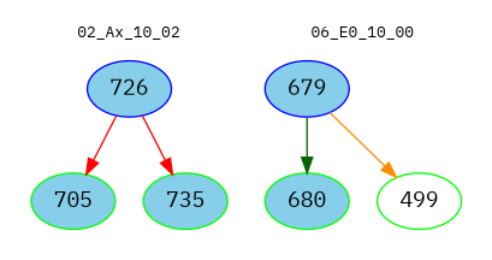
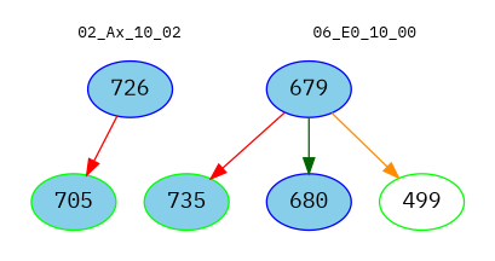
  digraph {
    fontname="IBM Plex Mono"
    node [color=green fillcolor=skyblue fontname="IBM Plex Mono" style=filled]
    edge [color=red fontname="IBM Plex Mono"]
    n1 [color=blue label=726]
    n2 [label=705]
    n3 [label=735]
    n4 [color=blue label=679]
-   n5 [label=680]
+   n5 [color=blue label=680]
    n6 [fillcolor=white label=499]
    subgraph cluster_1 {
      color=white
      fontsize=10
      label="02_Ax_10_02"
      n1
      n2
      n3
    }
    subgraph cluster_2 {
      color=white
      fontsize=10
      label="06_E0_10_00"
      n4
      n5
      n6
    }
    n1 -> n2
-   n1 -> n3
+   n4 -> n3
    n4 -> n5 [color=darkgreen]
    n4 -> n6 [color=darkorange]
  }
